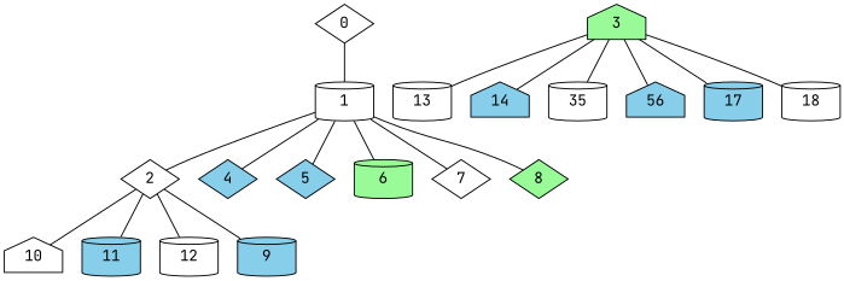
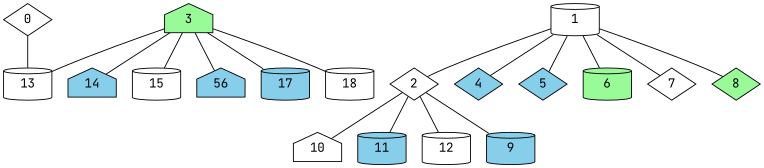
  graph {
    fontname="JetBrains Mono"
    node [fillcolor=white fontname="JetBrains Mono" shape=cylinder style=filled]
    edge [fontname="JetBrains Mono"]
    0 [shape=diamond]
    1
    2 [shape=diamond]
    4 [fillcolor=skyblue shape=diamond]
    5 [fillcolor=skyblue shape=diamond]
    6 [fillcolor=palegreen]
    7 [shape=diamond]
    8 [fillcolor=palegreen shape=diamond]
    10 [shape=house]
    11 [fillcolor=skyblue]
    12
    9 [fillcolor=skyblue]
    3 [fillcolor=palegreen shape=house]
    13
    14 [fillcolor=skyblue shape=house]
-   15 [label=35]
+   15
    n17 [fillcolor=skyblue label=56 shape=house]
    17 [fillcolor=skyblue]
    18
-   0 -- 1
+   0 -- 13
    1 -- 2
    1 -- 4
    1 -- 5
    1 -- 6
    1 -- 7
    1 -- 8
    2 -- 10
    2 -- 11
    2 -- 12
    2 -- 9
    3 -- 13
    3 -- 14
    3 -- 15
    3 -- n17
    3 -- 17
    3 -- 18
  }
